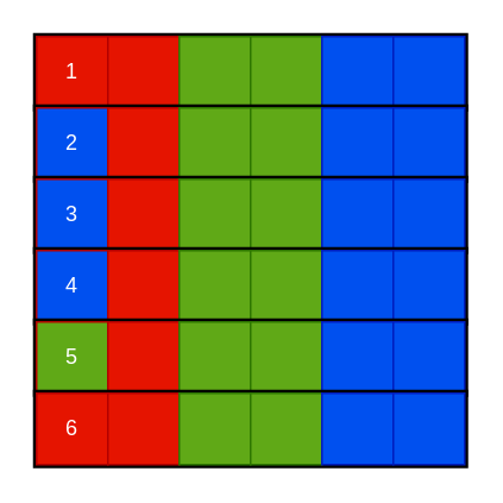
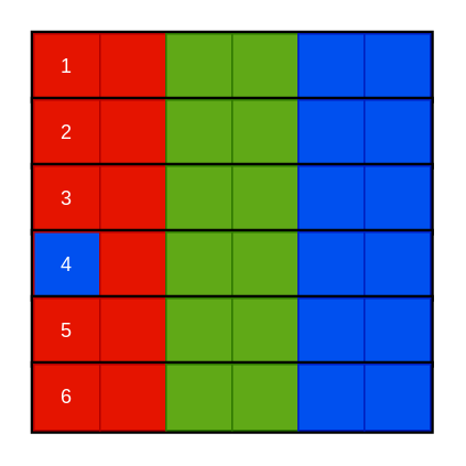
  <mxCell id="0" />
  <mxCell id="1" parent="0" />
  <mxCell id="2" value="" style="rounded=0;whiteSpace=wrap;html=1;strokeWidth=4;perimeterSpacing=0;" vertex="1" parent="1"><mxGeometry x="20" y="20" width="240" height="40" as="geometry" /></mxCell>
  <mxCell id="3" value="1" style="rounded=0;whiteSpace=wrap;html=1;fillColor=#e51400;fontColor=#ffffff;strokeColor=#B20000;" vertex="1" parent="1"><mxGeometry x="20" y="20" width="40" height="40" as="geometry" /></mxCell>
  <mxCell id="4" value="" style="rounded=0;whiteSpace=wrap;html=1;fillColor=#e51400;fontColor=#ffffff;strokeColor=#B20000;" vertex="1" parent="1"><mxGeometry x="60" y="20" width="40" height="40" as="geometry" /></mxCell>
  <mxCell id="5" value="" style="rounded=0;whiteSpace=wrap;html=1;fillColor=#60a917;fontColor=#ffffff;strokeColor=#2D7600;" vertex="1" parent="1"><mxGeometry x="100" y="20" width="40" height="40" as="geometry" /></mxCell>
  <mxCell id="6" value="" style="rounded=0;whiteSpace=wrap;html=1;fillColor=#60a917;fontColor=#ffffff;strokeColor=#2D7600;" vertex="1" parent="1"><mxGeometry x="140" y="20" width="40" height="40" as="geometry" /></mxCell>
  <mxCell id="7" value="" style="rounded=0;whiteSpace=wrap;html=1;fillColor=#0050ef;fontColor=#ffffff;strokeColor=#001DBC;" vertex="1" parent="1"><mxGeometry x="180" y="20" width="40" height="40" as="geometry" /></mxCell>
  <mxCell id="8" value="" style="rounded=0;whiteSpace=wrap;html=1;fillColor=#0050ef;fontColor=#ffffff;strokeColor=#001DBC;" vertex="1" parent="1"><mxGeometry x="220" y="20" width="40" height="40" as="geometry" /></mxCell>
  <mxCell id="9" value="" style="rounded=0;whiteSpace=wrap;html=1;strokeWidth=4;perimeterSpacing=0;" vertex="1" parent="1"><mxGeometry x="20" y="60" width="240" height="40" as="geometry" /></mxCell>
- <mxCell id="10" value="2" style="rounded=0;whiteSpace=wrap;html=1;fillColor=#0050ef;fontColor=#ffffff;strokeColor=#B20000;" vertex="1" parent="1"><mxGeometry x="20" y="60" width="40" height="40" as="geometry" /></mxCell>
+ <mxCell id="10" value="2" style="rounded=0;whiteSpace=wrap;html=1;fillColor=#e51400;fontColor=#ffffff;strokeColor=#B20000;" vertex="1" parent="1"><mxGeometry x="20" y="60" width="40" height="40" as="geometry" /></mxCell>
  <mxCell id="11" value="" style="rounded=0;whiteSpace=wrap;html=1;fillColor=#e51400;fontColor=#ffffff;strokeColor=#B20000;" vertex="1" parent="1"><mxGeometry x="60" y="60" width="40" height="40" as="geometry" /></mxCell>
  <mxCell id="12" value="" style="rounded=0;whiteSpace=wrap;html=1;fillColor=#60a917;fontColor=#ffffff;strokeColor=#2D7600;" vertex="1" parent="1"><mxGeometry x="100" y="60" width="40" height="40" as="geometry" /></mxCell>
  <mxCell id="13" value="" style="rounded=0;whiteSpace=wrap;html=1;fillColor=#60a917;fontColor=#ffffff;strokeColor=#2D7600;" vertex="1" parent="1"><mxGeometry x="140" y="60" width="40" height="40" as="geometry" /></mxCell>
  <mxCell id="14" value="" style="rounded=0;whiteSpace=wrap;html=1;fillColor=#0050ef;fontColor=#ffffff;strokeColor=#001DBC;" vertex="1" parent="1"><mxGeometry x="180" y="60" width="40" height="40" as="geometry" /></mxCell>
  <mxCell id="15" value="" style="rounded=0;whiteSpace=wrap;html=1;fillColor=#0050ef;fontColor=#ffffff;strokeColor=#001DBC;" vertex="1" parent="1"><mxGeometry x="220" y="60" width="40" height="40" as="geometry" /></mxCell>
  <mxCell id="16" value="" style="rounded=0;whiteSpace=wrap;html=1;strokeWidth=4;perimeterSpacing=0;" vertex="1" parent="1"><mxGeometry x="20" y="100" width="240" height="40" as="geometry" /></mxCell>
- <mxCell id="17" value="3" style="rounded=0;whiteSpace=wrap;html=1;fillColor=#0050ef;fontColor=#ffffff;strokeColor=#B20000;" vertex="1" parent="1"><mxGeometry x="20" y="100" width="40" height="40" as="geometry" /></mxCell>
+ <mxCell id="17" value="3" style="rounded=0;whiteSpace=wrap;html=1;fillColor=#e51400;fontColor=#ffffff;strokeColor=#B20000;" vertex="1" parent="1"><mxGeometry x="20" y="100" width="40" height="40" as="geometry" /></mxCell>
  <mxCell id="18" value="" style="rounded=0;whiteSpace=wrap;html=1;fillColor=#e51400;fontColor=#ffffff;strokeColor=#B20000;" vertex="1" parent="1"><mxGeometry x="60" y="100" width="40" height="40" as="geometry" /></mxCell>
  <mxCell id="19" value="" style="rounded=0;whiteSpace=wrap;html=1;fillColor=#60a917;fontColor=#ffffff;strokeColor=#2D7600;" vertex="1" parent="1"><mxGeometry x="100" y="100" width="40" height="40" as="geometry" /></mxCell>
  <mxCell id="20" value="" style="rounded=0;whiteSpace=wrap;html=1;fillColor=#60a917;fontColor=#ffffff;strokeColor=#2D7600;" vertex="1" parent="1"><mxGeometry x="140" y="100" width="40" height="40" as="geometry" /></mxCell>
  <mxCell id="21" value="" style="rounded=0;whiteSpace=wrap;html=1;fillColor=#0050ef;fontColor=#ffffff;strokeColor=#001DBC;" vertex="1" parent="1"><mxGeometry x="180" y="100" width="40" height="40" as="geometry" /></mxCell>
  <mxCell id="22" value="" style="rounded=0;whiteSpace=wrap;html=1;fillColor=#0050ef;fontColor=#ffffff;strokeColor=#001DBC;" vertex="1" parent="1"><mxGeometry x="220" y="100" width="40" height="40" as="geometry" /></mxCell>
  <mxCell id="23" value="" style="rounded=0;whiteSpace=wrap;html=1;strokeWidth=4;perimeterSpacing=0;" vertex="1" parent="1"><mxGeometry x="20" y="140" width="240" height="40" as="geometry" /></mxCell>
  <mxCell id="24" value="4" style="rounded=0;whiteSpace=wrap;html=1;fillColor=#0050ef;fontColor=#ffffff;strokeColor=#B20000;" vertex="1" parent="1"><mxGeometry x="20" y="140" width="40" height="40" as="geometry" /></mxCell>
  <mxCell id="25" value="" style="rounded=0;whiteSpace=wrap;html=1;fillColor=#e51400;fontColor=#ffffff;strokeColor=#B20000;" vertex="1" parent="1"><mxGeometry x="60" y="140" width="40" height="40" as="geometry" /></mxCell>
  <mxCell id="26" value="" style="rounded=0;whiteSpace=wrap;html=1;fillColor=#60a917;fontColor=#ffffff;strokeColor=#2D7600;" vertex="1" parent="1"><mxGeometry x="100" y="140" width="40" height="40" as="geometry" /></mxCell>
  <mxCell id="27" value="" style="rounded=0;whiteSpace=wrap;html=1;fillColor=#60a917;fontColor=#ffffff;strokeColor=#2D7600;" vertex="1" parent="1"><mxGeometry x="140" y="140" width="40" height="40" as="geometry" /></mxCell>
  <mxCell id="28" value="" style="rounded=0;whiteSpace=wrap;html=1;fillColor=#0050ef;fontColor=#ffffff;strokeColor=#001DBC;" vertex="1" parent="1"><mxGeometry x="180" y="140" width="40" height="40" as="geometry" /></mxCell>
  <mxCell id="29" value="" style="rounded=0;whiteSpace=wrap;html=1;fillColor=#0050ef;fontColor=#ffffff;strokeColor=#001DBC;" vertex="1" parent="1"><mxGeometry x="220" y="140" width="40" height="40" as="geometry" /></mxCell>
  <mxCell id="30" value="" style="rounded=0;whiteSpace=wrap;html=1;strokeWidth=4;perimeterSpacing=0;" vertex="1" parent="1"><mxGeometry x="20" y="180" width="240" height="40" as="geometry" /></mxCell>
- <mxCell id="31" value="5" style="rounded=0;whiteSpace=wrap;html=1;fillColor=#60a917;fontColor=#ffffff;strokeColor=#B20000;" vertex="1" parent="1"><mxGeometry x="20" y="180" width="40" height="40" as="geometry" /></mxCell>
+ <mxCell id="31" value="5" style="rounded=0;whiteSpace=wrap;html=1;fillColor=#e51400;fontColor=#ffffff;strokeColor=#B20000;" vertex="1" parent="1"><mxGeometry x="20" y="180" width="40" height="40" as="geometry" /></mxCell>
  <mxCell id="32" value="" style="rounded=0;whiteSpace=wrap;html=1;fillColor=#e51400;fontColor=#ffffff;strokeColor=#B20000;" vertex="1" parent="1"><mxGeometry x="60" y="180" width="40" height="40" as="geometry" /></mxCell>
  <mxCell id="33" value="" style="rounded=0;whiteSpace=wrap;html=1;fillColor=#60a917;fontColor=#ffffff;strokeColor=#2D7600;" vertex="1" parent="1"><mxGeometry x="100" y="180" width="40" height="40" as="geometry" /></mxCell>
  <mxCell id="34" value="" style="rounded=0;whiteSpace=wrap;html=1;fillColor=#60a917;fontColor=#ffffff;strokeColor=#2D7600;" vertex="1" parent="1"><mxGeometry x="140" y="180" width="40" height="40" as="geometry" /></mxCell>
  <mxCell id="35" value="" style="rounded=0;whiteSpace=wrap;html=1;fillColor=#0050ef;fontColor=#ffffff;strokeColor=#001DBC;" vertex="1" parent="1"><mxGeometry x="180" y="180" width="40" height="40" as="geometry" /></mxCell>
  <mxCell id="36" value="" style="rounded=0;whiteSpace=wrap;html=1;fillColor=#0050ef;fontColor=#ffffff;strokeColor=#001DBC;" vertex="1" parent="1"><mxGeometry x="220" y="180" width="40" height="40" as="geometry" /></mxCell>
  <mxCell id="37" value="" style="rounded=0;whiteSpace=wrap;html=1;strokeWidth=4;perimeterSpacing=0;" vertex="1" parent="1"><mxGeometry x="20" y="220" width="240" height="40" as="geometry" /></mxCell>
  <mxCell id="38" value="6" style="rounded=0;whiteSpace=wrap;html=1;fillColor=#e51400;fontColor=#ffffff;strokeColor=#B20000;" vertex="1" parent="1"><mxGeometry x="20" y="220" width="40" height="40" as="geometry" /></mxCell>
  <mxCell id="39" value="" style="rounded=0;whiteSpace=wrap;html=1;fillColor=#e51400;fontColor=#ffffff;strokeColor=#B20000;" vertex="1" parent="1"><mxGeometry x="60" y="220" width="40" height="40" as="geometry" /></mxCell>
  <mxCell id="40" value="" style="rounded=0;whiteSpace=wrap;html=1;fillColor=#60a917;fontColor=#ffffff;strokeColor=#2D7600;" vertex="1" parent="1"><mxGeometry x="100" y="220" width="40" height="40" as="geometry" /></mxCell>
  <mxCell id="41" value="" style="rounded=0;whiteSpace=wrap;html=1;fillColor=#60a917;fontColor=#ffffff;strokeColor=#2D7600;" vertex="1" parent="1"><mxGeometry x="140" y="220" width="40" height="40" as="geometry" /></mxCell>
  <mxCell id="42" value="" style="rounded=0;whiteSpace=wrap;html=1;fillColor=#0050ef;fontColor=#ffffff;strokeColor=#001DBC;" vertex="1" parent="1"><mxGeometry x="180" y="220" width="40" height="40" as="geometry" /></mxCell>
  <mxCell id="43" value="" style="rounded=0;whiteSpace=wrap;html=1;fillColor=#0050ef;fontColor=#ffffff;strokeColor=#001DBC;" vertex="1" parent="1"><mxGeometry x="220" y="220" width="40" height="40" as="geometry" /></mxCell>
